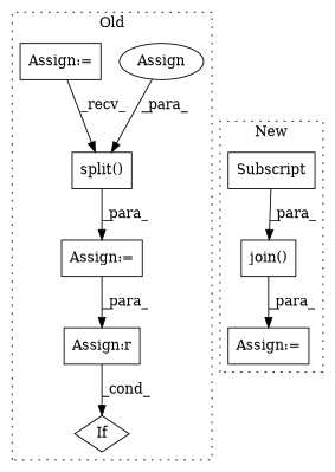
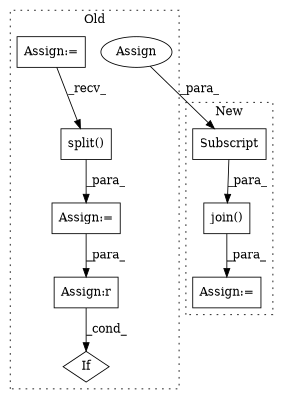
  digraph {
    node [a=68 l=3 shape=box]
    n1 [a=75 l="12,1" label="split()" s="1739,1754"]
    n2 [a=66 label=Assign s=1751 shape=ellipse]
    n3 [label="Assign:=" s=1736]
    n4 [a=96 label=If s=1764 shape=diamond]
    n5 [a=40 l=14 label="Assign:r" s=1767]
    n6 [label="Assign:=" s=1693]
    n7 [a=75 l="13,38" label="join()" s="2012,2122"]
    n8 [label="Assign:=" s=2223]
    n9 [a=63 l="39,0" label=Subscript s="2083,0"]
    subgraph cluster_1 {
      label=Old
      style=dotted
      n1
      n2
      n3
      n4
      n5
      n6
    }
    subgraph cluster_2 {
      label=New
      style=dotted
      n7
      n8
      n9
    }
    n1 -> n3 [label=_para_]
-   n2 -> n1 [label=_para_]
+   n2 -> n9 [label=_para_]
    n3 -> n5 [label=_para_]
    n5 -> n4 [label=_cond_]
    n6 -> n1 [label=_recv_]
    n7 -> n8 [label=_para_]
    n9 -> n7 [label=_para_]
  }
